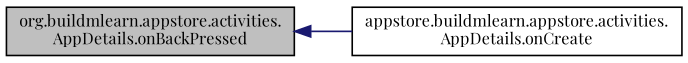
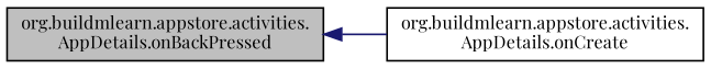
  digraph {
    rankdir=LR
    fontname="Playfair Display"
    node [color=black fontname="Playfair Display" fontsize=10 shape=record]
    n1 [fillcolor=grey75 fontcolor=black height=0.2 label="org.buildmlearn.appstore.activities.\lAppDetails.onBackPressed" style=filled width=0.4]
-   n2 [height=0.2 label="appstore.buildmlearn.appstore.activities.\lAppDetails.onCreate" width=0.4]
+   n2 [height=0.2 label="org.buildmlearn.appstore.activities.\lAppDetails.onCreate" width=0.4]
    n1 -> n2 [color=midnightblue dir=back fontname="Playfair Display" fontsize=10 labelfontname=Helvetica labelfontsize=10 style=solid]
  }
